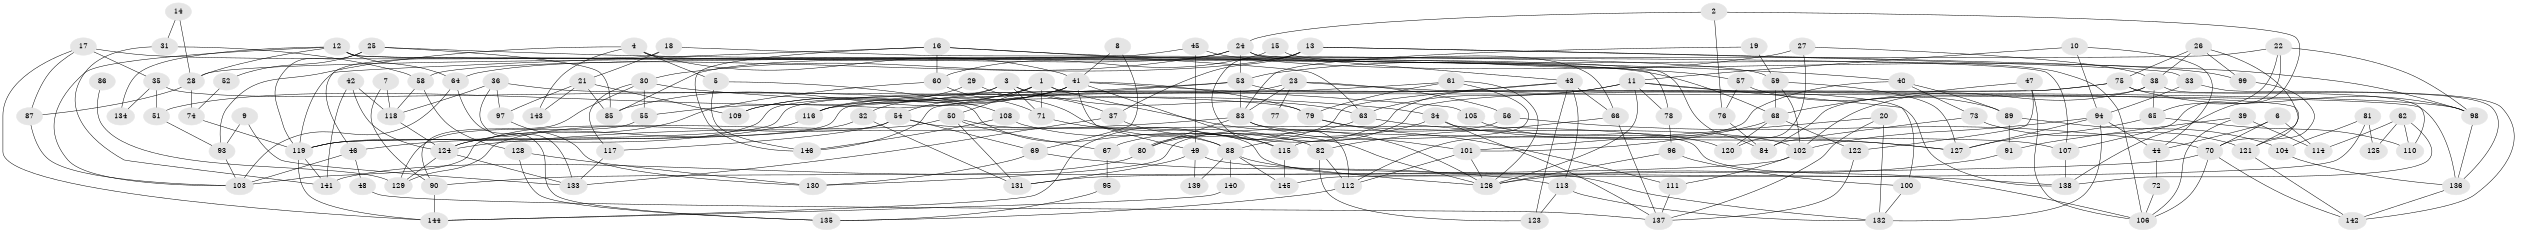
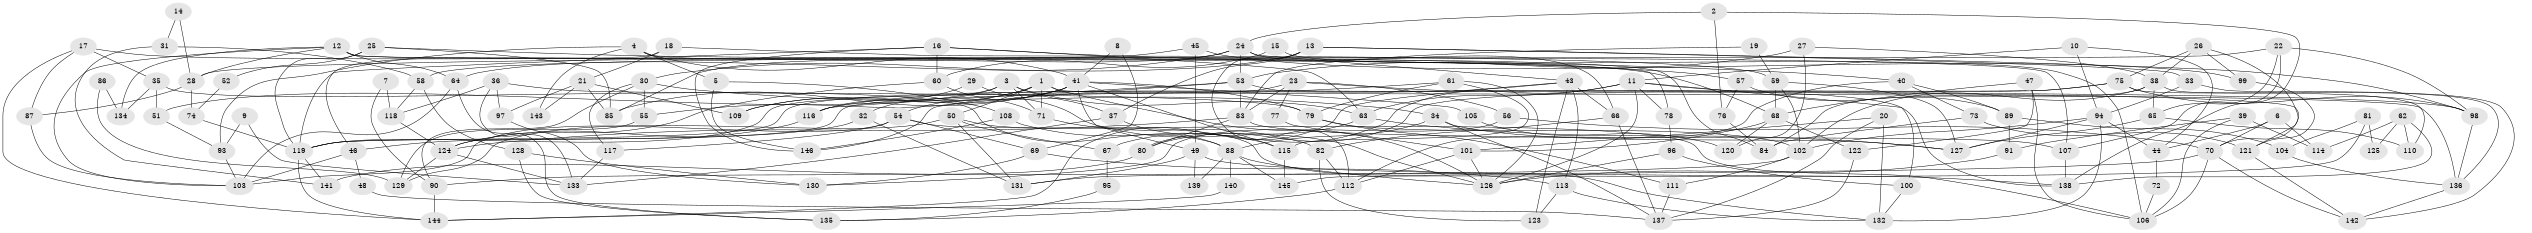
  graph {
    node [color=gray90 style=filled]
    1
    50
    55
    71
    109
    126
    136
    67
    132
    131
    129
    82
    142
    2
    24
    76
    138
    85
    30
    43
    53
    66
    84
    3
    32
    37
    51
    63
    46
    133
    88
    93
    127
    80
    4
    5
    41
    143
    108
    146
    79
    49
    54
    105
    115
    103
    6
    44
    70
    114
    72
    90
    106
    7
    118
    144
    124
    8
    69
    113
    130
    9
    10
    11
    94
    78
    98
    100
    102
    95
    96
    12
    28
    64
    107
    134
    87
    74
    135
    13
    33
    112
    14
    31
    58
    141
    62
    110
    125
    15
    60
    16
    40
    119
    73
    89
    17
    35
    68
    101
    120
    122
    18
    21
    59
    97
    48
    19
    83
    20
    137
    22
    65
    23
    56
    77
    34
    117
    116
    123
    121
    25
    52
    57
    26
    38
    75
    99
    27
    29
    128
    139
    145
    140
    36
    111
    39
    91
    104
-   42
    45
    47
    61
    81
    86
    1 -- 50
    1 -- 55
    1 -- 71
    1 -- 109
    1 -- 126
    1 -- 136
    50 -- 67
    50 -- 132
    50 -- 131
    50 -- 129
    55 -- 129
    71 -- 82
    136 -- 142
    67 -- 95
    82 -- 112
    82 -- 123
    2 -- 24
    2 -- 76
    2 -- 138
    24 -- 85
    24 -- 30
    24 -- 43
    24 -- 53
    24 -- 66
    76 -- 84
    30 -- 55
    30 -- 90
    30 -- 34
    30 -- 117
    43 -- 66
    43 -- 144
    43 -- 113
    43 -- 116
    43 -- 123
    53 -- 146
    53 -- 83
    53 -- 116
    53 -- 121
    66 -- 82
    66 -- 137
    3 -- 71
    3 -- 32
    3 -- 37
    3 -- 51
    3 -- 63
    32 -- 131
    32 -- 46
    37 -- 133
    37 -- 88
    51 -- 93
    63 -- 127
    63 -- 80
    46 -- 103
    46 -- 48
    88 -- 126
    88 -- 139
    88 -- 145
    88 -- 140
    93 -- 103
    80 -- 141
    4 -- 84
    4 -- 93
    4 -- 5
    4 -- 41
    4 -- 143
    5 -- 108
    5 -- 146
    41 -- 109
    41 -- 85
    41 -- 79
    41 -- 49
    41 -- 54
    41 -- 105
    41 -- 115
    108 -- 146
    108 -- 115
    79 -- 102
    79 -- 111
    49 -- 131
    49 -- 138
    49 -- 139
    54 -- 103
    54 -- 106
    54 -- 69
    54 -- 117
    105 -- 120
    115 -- 145
    6 -- 44
    6 -- 70
    6 -- 114
    44 -- 72
    70 -- 142
    70 -- 90
    70 -- 106
    72 -- 106
    90 -- 144
    7 -- 90
    7 -- 118
    118 -- 124
    124 -- 129
    124 -- 133
    8 -- 41
    8 -- 69
    69 -- 113
    69 -- 130
    113 -- 132
    113 -- 123
    9 -- 133
    9 -- 93
    10 -- 44
    10 -- 11
    10 -- 94
    11 -- 126
    11 -- 67
    11 -- 63
    11 -- 78
    11 -- 98
    11 -- 100
    94 -- 132
    94 -- 127
    94 -- 44
    94 -- 102
    78 -- 96
    98 -- 136
    100 -- 132
    102 -- 131
    102 -- 111
    95 -- 135
    96 -- 126
    96 -- 100
    12 -- 103
    12 -- 78
    12 -- 28
    12 -- 64
    12 -- 107
    12 -- 134
    28 -- 87
    28 -- 74
    64 -- 103
    64 -- 135
    107 -- 138
    87 -- 103
    74 -- 119
    13 -- 37
    13 -- 98
    13 -- 64
    13 -- 33
    13 -- 112
    33 -- 142
    33 -- 94
    112 -- 135
    14 -- 28
    14 -- 31
    31 -- 58
    31 -- 141
    58 -- 118
    58 -- 128
    62 -- 138
    62 -- 114
    62 -- 110
    62 -- 125
    15 -- 106
    15 -- 60
    60 -- 71
    60 -- 124
    16 -- 63
    16 -- 146
    16 -- 60
    16 -- 40
    16 -- 119
    40 -- 112
    40 -- 73
    40 -- 89
    119 -- 144
    119 -- 141
    73 -- 84
    73 -- 121
    89 -- 91
    89 -- 104
    17 -- 144
    17 -- 87
    17 -- 35
    17 -- 68
    35 -- 51
    35 -- 88
    35 -- 134
    68 -- 101
    68 -- 120
    68 -- 122
    101 -- 126
    101 -- 112
    122 -- 137
    18 -- 46
    18 -- 21
    18 -- 59
    21 -- 109
    21 -- 85
    21 -- 143
    21 -- 97
    59 -- 127
    59 -- 102
    59 -- 68
    97 -- 130
    48 -- 137
    19 -- 59
    19 -- 83
    83 -- 80
    83 -- 124
    83 -- 107
    20 -- 132
    20 -- 101
    20 -- 137
    22 -- 98
    22 -- 28
    22 -- 107
    22 -- 65
    65 -- 127
    65 -- 110
    23 -- 138
    23 -- 119
    23 -- 83
    23 -- 56
    23 -- 77
    56 -- 70
    56 -- 130
-   83 -- 101
+   77 -- 101
    34 -- 88
    34 -- 127
    34 -- 137
    117 -- 133
    116 -- 124
    121 -- 142
    25 -- 85
    25 -- 119
    25 -- 52
    25 -- 57
    52 -- 74
    57 -- 76
    57 -- 89
    26 -- 70
    26 -- 38
    26 -- 75
    26 -- 99
    38 -- 136
    38 -- 84
    38 -- 102
    38 -- 65
    75 -- 80
    75 -- 98
    75 -- 110
    75 -- 119
    99 -- 121
    27 -- 53
    27 -- 120
    27 -- 38
    29 -- 126
    29 -- 116
    128 -- 130
    128 -- 135
    140 -- 144
    36 -- 133
    36 -- 79
    36 -- 118
    36 -- 97
    111 -- 137
    39 -- 114
    39 -- 106
    39 -- 91
    91 -- 126
    104 -- 136
-   42 -- 118
-   42 -- 124
-   42 -- 141
    45 -- 49
    45 -- 58
    45 -- 99
    47 -- 106
    47 -- 68
    47 -- 122
    61 -- 126
    61 -- 79
    61 -- 115
    61 -- 119
    81 -- 125
    81 -- 145
    81 -- 104
    86 -- 129
+   86 -- 134
  }
